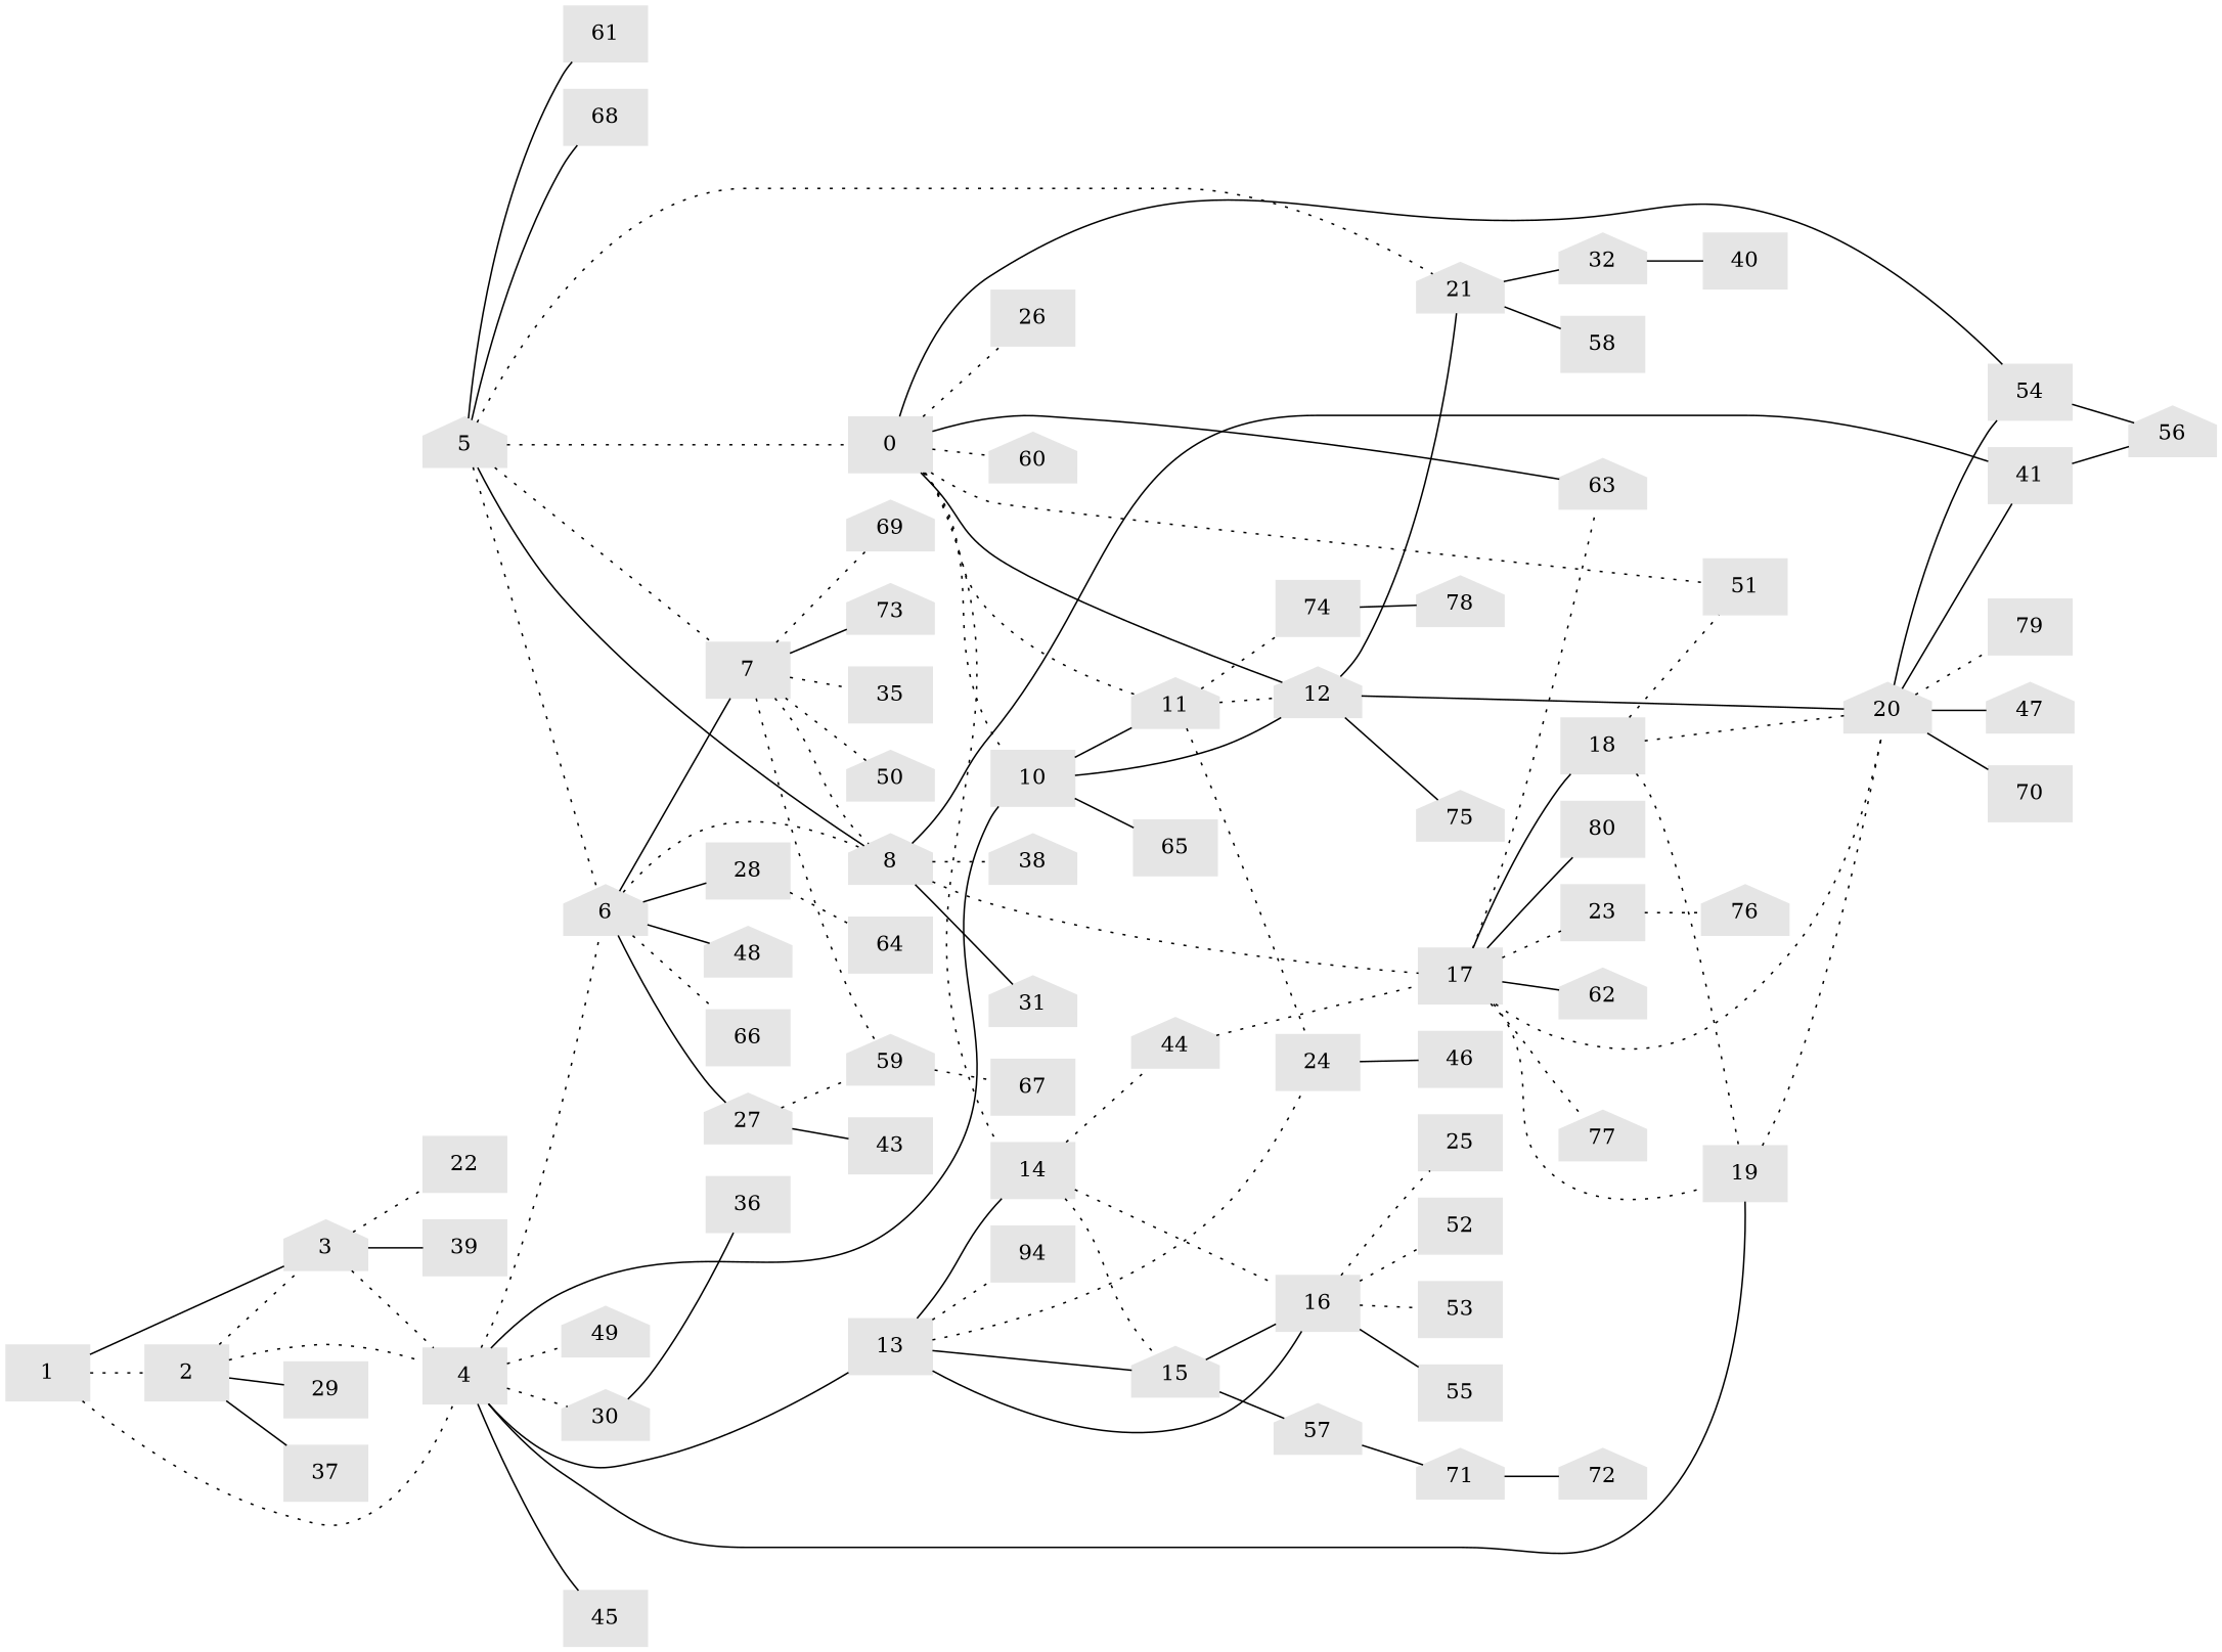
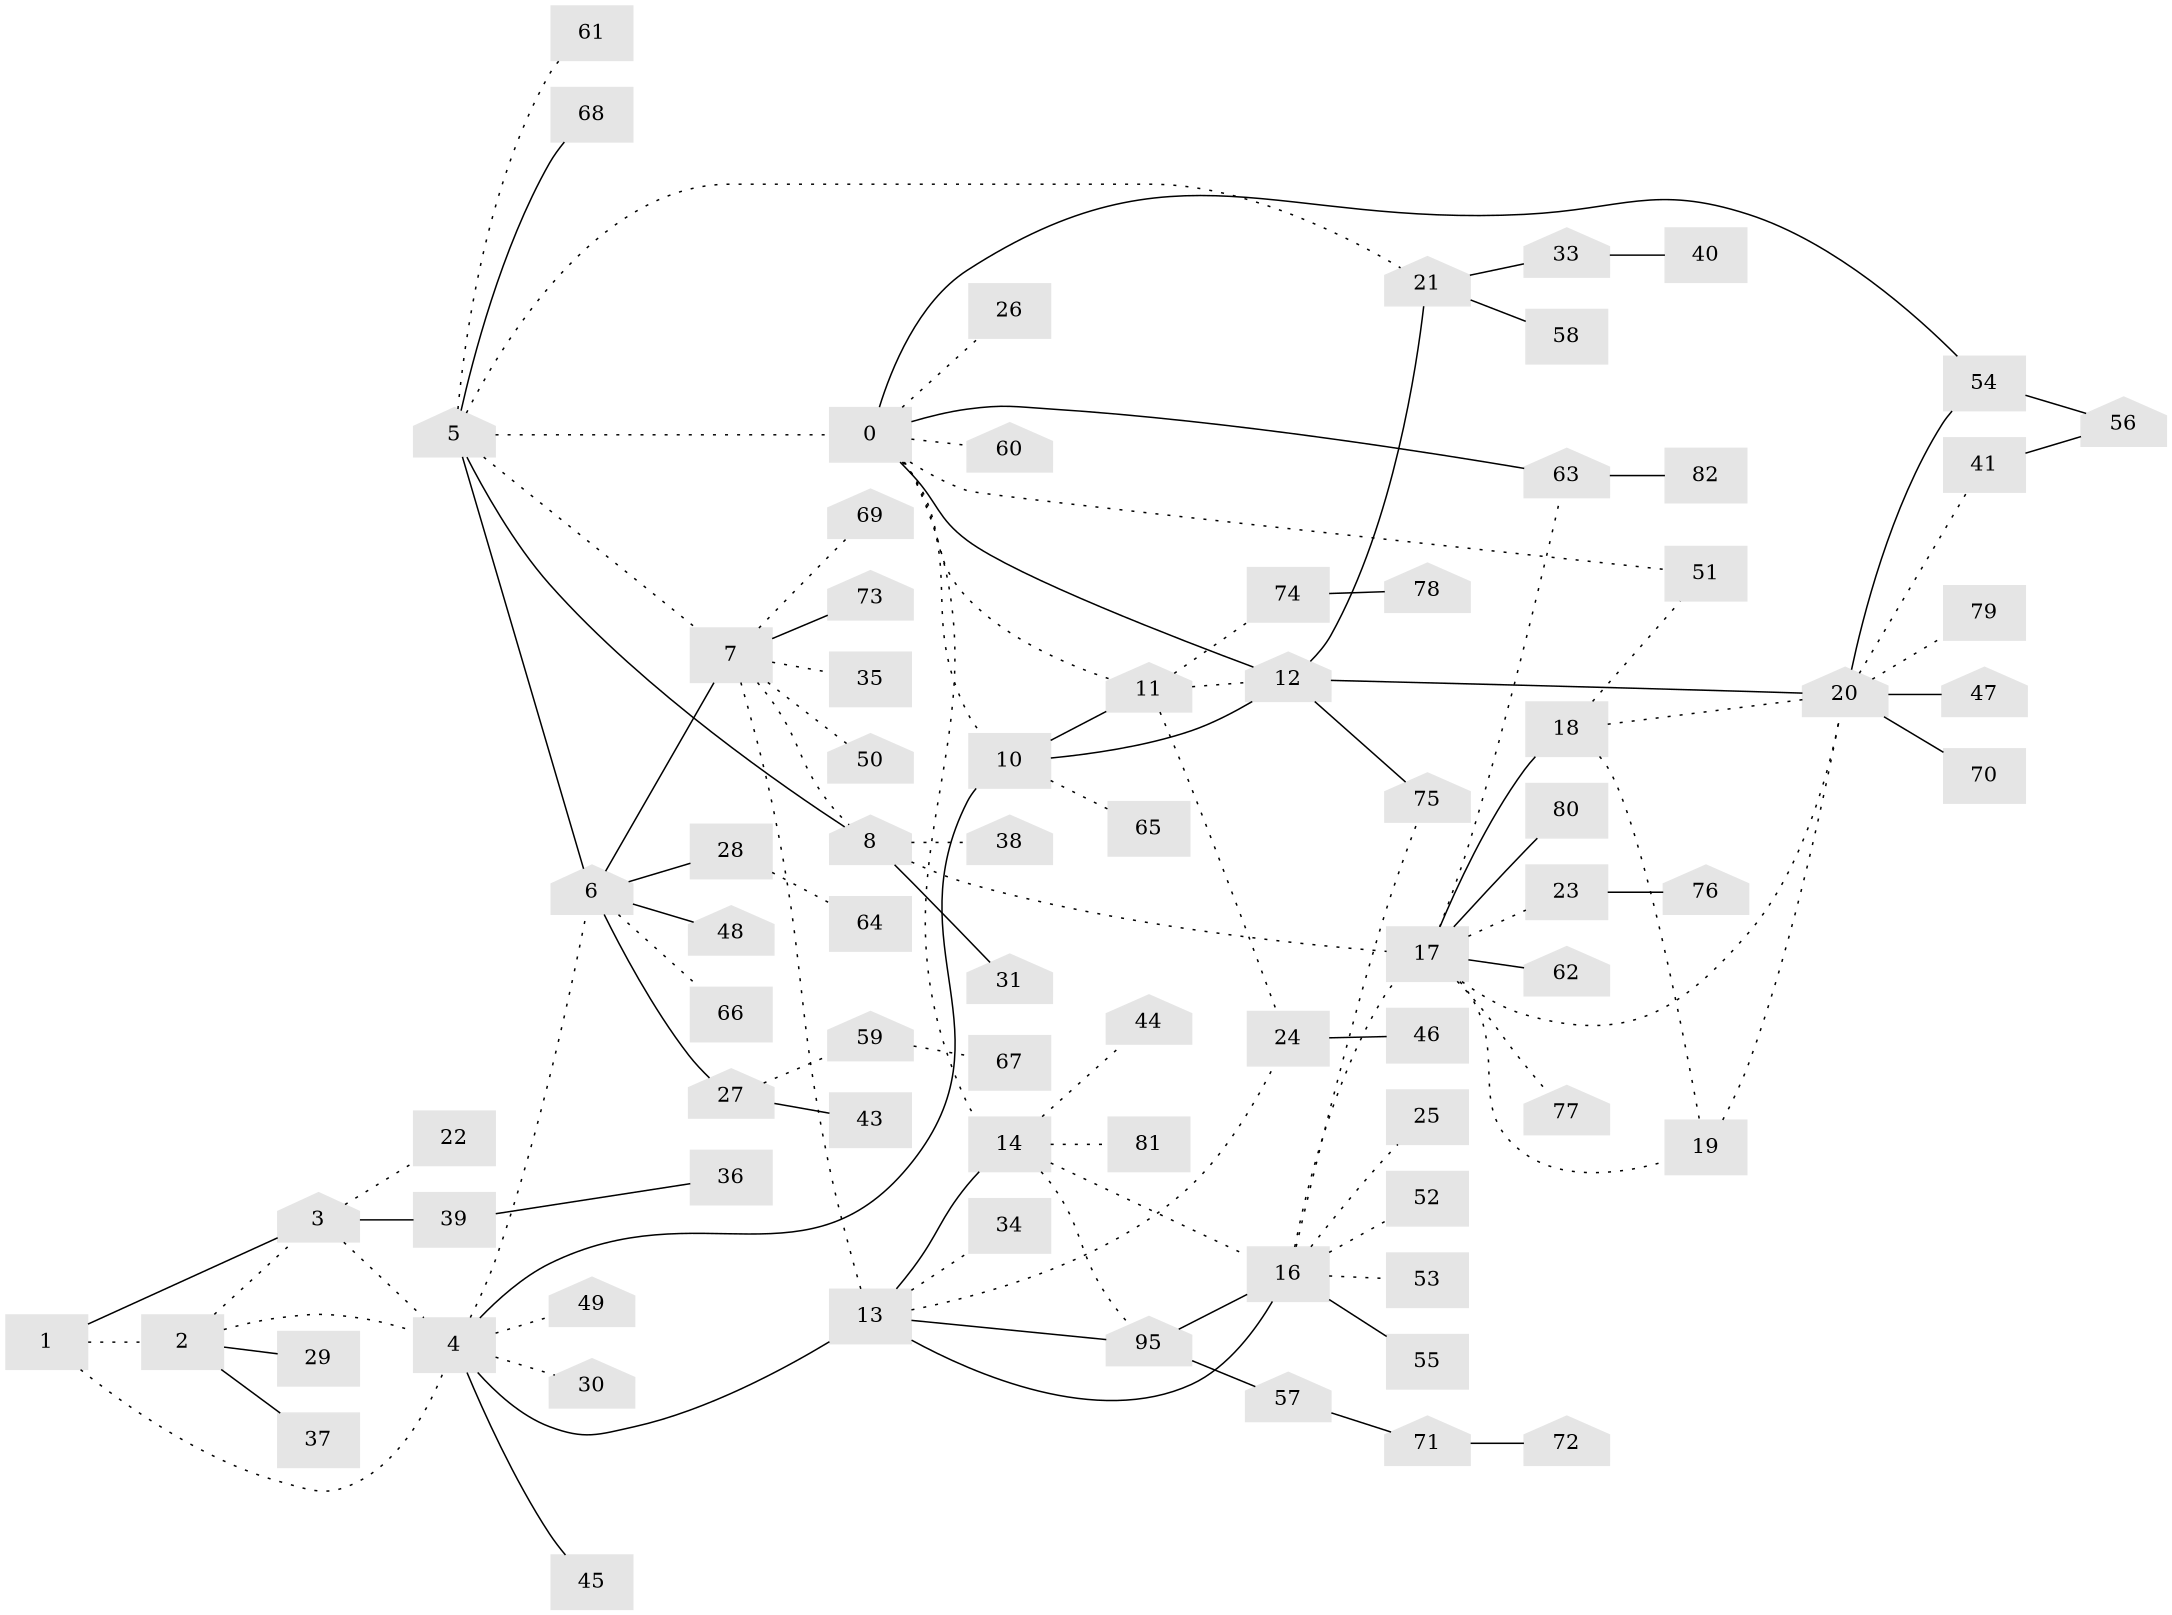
  graph {
    rankdir=LR
    node [color=gray90 shape=box style=filled]
    edge [style=dotted]
    1
    2
    3 [shape=house]
    4
    29
    37
    22
    39
    6 [shape=house]
    10
    13
    19
    30 [shape=house]
    45
    49 [shape=house]
    7
    8 [shape=house]
    27 [shape=house]
    28
    48 [shape=house]
    66
    11 [shape=house]
    12 [shape=house]
    65
    14
    24
-   15 [shape=house]
+   15 [shape=house label=95]
    16
-   34 [label=94]
+   34
    20 [shape=house]
    36
    5 [shape=house]
    n33 [label=0]
    21 [shape=house]
    61
    68
    35
    50 [shape=house]
    69 [shape=house]
    73 [shape=house]
    17
    31 [shape=house]
    38 [shape=house]
    41
    26
    51
    54
    60 [shape=house]
    63 [shape=house]
-   32 [shape=house]
+   32 [shape=house label=33]
    58
    43
    59 [shape=house]
    64
    18
    23
    62 [shape=house]
    77 [shape=house]
    80
    56 [shape=house]
    74
    75 [shape=house]
    44 [shape=house]
+   81
+   82
    46
    78 [shape=house]
    47 [shape=house]
    70
    79
    57 [shape=house]
    25
    52
    53
    55
    71 [shape=house]
    76 [shape=house]
    40
    67
    72 [shape=house]
    1 -- 2
    1 -- 3 [style=solid]
    1 -- 4
    2 -- 3
    2 -- 4
    2 -- 29 [style=solid]
    2 -- 37 [style=solid]
    3 -- 4
    3 -- 22
    3 -- 39 [style=solid]
    4 -- 6
    4 -- 10 [style=solid]
    4 -- 13 [style=solid]
-   4 -- 19 [style=solid]
    4 -- 30
    4 -- 45 [style=solid]
    4 -- 49
    6 -- 7 [style=solid]
-   6 -- 8
    6 -- 27 [style=solid]
    6 -- 28 [style=solid]
    6 -- 48 [style=solid]
    6 -- 66
    10 -- 11 [style=solid]
    10 -- 12 [style=solid]
-   10 -- 65 [style=solid]
+   10 -- 65
    13 -- 14 [style=solid]
    13 -- 24
    13 -- 15 [style=solid]
    13 -- 16 [style=solid]
    13 -- 34
    19 -- 20
-   30 -- 36 [style=solid]
-   7 -- 59
+   39 -- 36 [style=solid]
+   7 -- 13
    7 -- 8
    7 -- 35
    7 -- 50
    7 -- 69
    7 -- 73 [style=solid]
    8 -- 17
    8 -- 31 [style=solid]
    8 -- 38
-   8 -- 41 [style=solid]
    27 -- 43 [style=solid]
    27 -- 59
    28 -- 64
    11 -- 12
    11 -- 24
    11 -- 74
    12 -- 20 [style=solid]
    12 -- 21 [style=solid]
    12 -- 75 [style=solid]
    14 -- 15
    14 -- 16
    14 -- 44
+   14 -- 81
    24 -- 46 [style=solid]
    15 -- 16 [style=solid]
    15 -- 57 [style=solid]
-   44 -- 17
+   16 -- 17
+   16 -- 75
    16 -- 25
    16 -- 52
    16 -- 53
    16 -- 55 [style=solid]
-   20 -- 41 [style=solid]
+   20 -- 41
    20 -- 54 [style=solid]
    20 -- 47 [style=solid]
    20 -- 70 [style=solid]
    20 -- 79
-   5 -- 6
+   5 -- 6 [style=solid]
    5 -- 7
    5 -- 8 [style=solid]
    5 -- n33
    5 -- 21
-   5 -- 61 [style=solid]
+   5 -- 61
    5 -- 68 [style=solid]
    n33 -- 10
    n33 -- 11
    n33 -- 12 [style=solid]
    n33 -- 14
    n33 -- 26
    n33 -- 51
    n33 -- 54 [style=solid]
    n33 -- 60
    n33 -- 63 [style=solid]
    21 -- 32 [style=solid]
    21 -- 58 [style=solid]
    17 -- 19
    17 -- 20
    17 -- 63
    17 -- 18 [style=solid]
    17 -- 23
    17 -- 62 [style=solid]
    17 -- 77
    17 -- 80 [style=solid]
    41 -- 56 [style=solid]
    54 -- 56 [style=solid]
+   63 -- 82 [style=solid]
    32 -- 40 [style=solid]
    59 -- 67
    18 -- 19
    18 -- 20
    18 -- 51
-   23 -- 76
+   23 -- 76 [style=solid]
    74 -- 78 [style=solid]
    57 -- 71 [style=solid]
    71 -- 72 [style=solid]
  }
